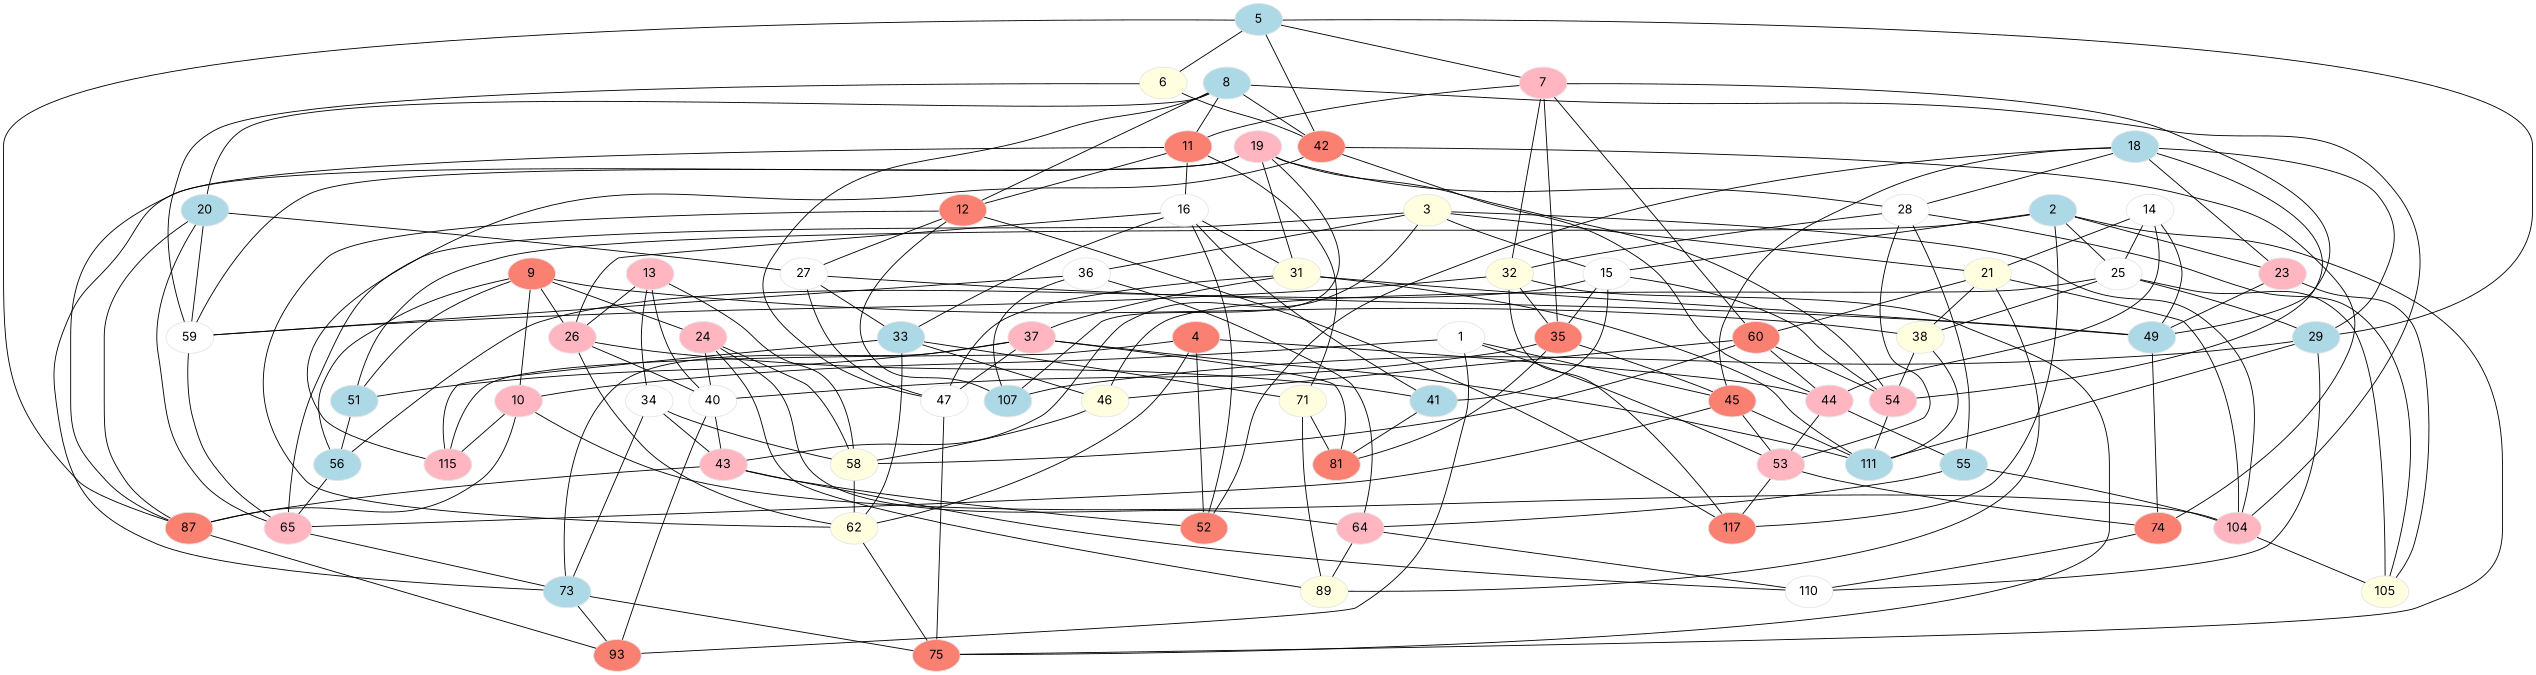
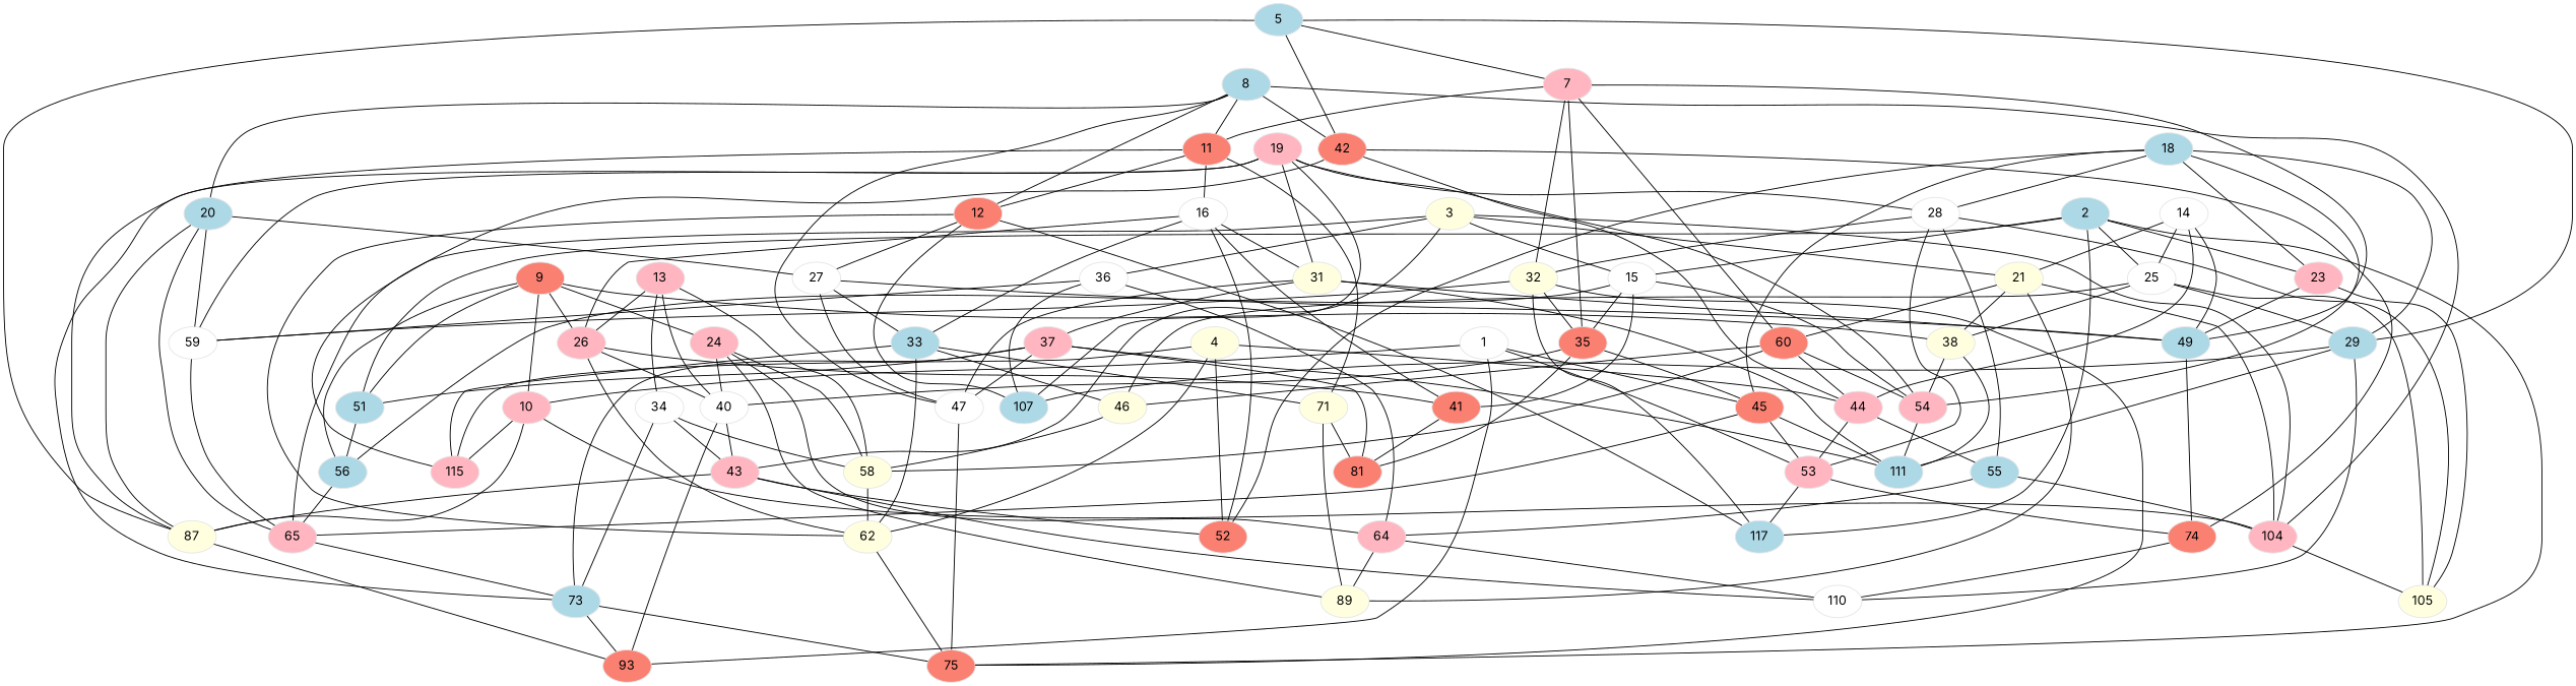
  graph {
    fontname=Inter
    node [color=gray90 fillcolor=lightpink fontname=Inter style=filled]
    edge [fontname=Inter]
    1 [fillcolor=white super="+88"]
    10 [super="+50"]
    45 [fillcolor=salmon super="+96"]
    53 [super="+118"]
    93 [fillcolor=salmon]
    104 [super="+113"]
    115
-   87 [fillcolor=salmon super="+99"]
+   87 [fillcolor=lightyellow super="+99"]
    111 [fillcolor=lightblue super="+112"]
    65 [super="+67"]
-   117 [fillcolor=salmon]
+   117 [fillcolor=lightblue]
    74 [fillcolor=salmon]
    2 [fillcolor=lightblue super="+102"]
    15 [fillcolor=white super="+103"]
    23
    25 [fillcolor=white super="+84"]
    51 [fillcolor=lightblue]
    75 [fillcolor=salmon super="+95"]
    35 [fillcolor=salmon super="+92"]
    56 [fillcolor=lightblue]
-   41 [fillcolor=lightblue]
+   41 [fillcolor=salmon]
    54 [super="+94"]
    49 [fillcolor=lightblue super="+114"]
    105 [fillcolor=lightyellow]
    29 [fillcolor=lightblue super="+63"]
    38 [fillcolor=lightyellow]
    46 [fillcolor=lightyellow]
    3 [fillcolor=lightyellow super="+17"]
    21 [fillcolor=lightyellow super="+79"]
    36 [fillcolor=white]
    43 [super="+76"]
    n32 [fillcolor=salmon label=60 super="+80"]
    89 [fillcolor=lightyellow]
    59 [fillcolor=white super="+60"]
    107 [fillcolor=lightblue]
    64 [super="+91"]
    52 [fillcolor=salmon]
    110 [fillcolor=white]
    73 [fillcolor=lightblue super="+100"]
    44 [super="+101"]
    55 [fillcolor=lightblue]
-   4 [fillcolor=salmon]
+   4 [fillcolor=lightyellow]
    62 [fillcolor=lightyellow super="+82"]
    5 [fillcolor=lightblue super="+108"]
-   6 [fillcolor=lightyellow]
    7 [super="+22"]
    42 [fillcolor=salmon super="+97"]
    11 [fillcolor=salmon super="+90"]
    32 [fillcolor=lightyellow super="+69"]
    12 [fillcolor=salmon super="+78"]
    16 [fillcolor=white super="+72"]
    71 [fillcolor=lightyellow super="+85"]
    58 [fillcolor=lightyellow super="+86"]
    40 [fillcolor=white super="+83"]
    81 [fillcolor=salmon super="+109"]
    8 [fillcolor=lightblue super="+116"]
    20 [fillcolor=lightblue super="+70"]
    47 [fillcolor=white super="+77"]
    27 [fillcolor=white super="+106"]
    9 [fillcolor=salmon super="+119"]
    24 [super="+98"]
    26 [super="+68"]
    31 [fillcolor=lightyellow super="+66"]
    33 [fillcolor=lightblue super="+61"]
    13
    34 [fillcolor=white]
    14 [fillcolor=white]
    37 [super="+57"]
    18 [fillcolor=lightblue super="+39"]
    28 [fillcolor=white super="+120"]
    19 [super="+48"]
    1 -- 10 [weight=2]
    1 -- 45
    1 -- 53
    1 -- 93
    10 -- 104
    10 -- 115
    10 -- 87
    45 -- 53
    45 -- 111
    45 -- 65
    53 -- 117
    53 -- 74
    104 -- 105
    87 -- 93
    65 -- 73
    74 -- 110
    2 -- 117
    2 -- 15
    2 -- 23
    2 -- 25
    2 -- 51
    2 -- 75
    15 -- 35
    15 -- 56
    15 -- 41
    15 -- 54
    23 -- 49
    23 -- 105
    25 -- 105
    25 -- 29
    25 -- 38
    25 -- 46
    51 -- 56
    35 -- 45
    35 -- 40
    35 -- 81
    56 -- 65
    41 -- 81
    54 -- 111
    49 -- 74
    29 -- 111
    29 -- 107
    29 -- 110
    38 -- 111
    38 -- 54
    46 -- 58
    3 -- 104
    3 -- 65
    3 -- 15
    3 -- 21
    3 -- 36
    3 -- 43
    21 -- 104
    21 -- 38
    21 -- n32
    21 -- 89
    36 -- 59
    36 -- 107
    36 -- 64
    43 -- 87
    43 -- 52
    43 -- 110
    n32 -- 54
    n32 -- 46
    n32 -- 44
    n32 -- 58
    59 -- 65
    64 -- 89
    64 -- 110
    73 -- 93
    73 -- 75
    44 -- 53
    44 -- 55
    55 -- 104
    55 -- 64
    4 -- 115
    4 -- 52
    4 -- 44
    4 -- 62
    62 -- 75
    5 -- 87
    5 -- 29
-   5 -- 6 [weight=2]
    5 -- 7
    5 -- 42
-   6 -- 59
-   6 -- 42
    7 -- 35
    7 -- 49
    7 -- n32
    7 -- 11
    7 -- 32
    42 -- 115
    42 -- 74
    42 -- 44
    11 -- 87
    11 -- 12
    11 -- 16
    11 -- 71
    32 -- 117
    32 -- 75
    32 -- 35
    32 -- 59
    12 -- 117
    12 -- 107
    12 -- 62
    12 -- 27
    16 -- 41
    16 -- 52
    16 -- 26
    16 -- 31
    16 -- 33
    71 -- 89
    71 -- 81 [weight=3]
    58 -- 62
    40 -- 93
    40 -- 43
    8 -- 104
    8 -- 42
    8 -- 11
    8 -- 12
    8 -- 20
    8 -- 47
    20 -- 87
    20 -- 65
    20 -- 59
    20 -- 27 [weight=2]
    47 -- 75 [weight=2]
    27 -- 49
    27 -- 47
    27 -- 33
    9 -- 10
    9 -- 51
    9 -- 56
    9 -- 38
    9 -- 24
    9 -- 26
    24 -- 89
    24 -- 64 [weight=2]
    24 -- 58
    24 -- 40
    26 -- 41
    26 -- 62
    26 -- 40
    31 -- 111
    31 -- 49
    31 -- 47
    31 -- 37
    33 -- 115
    33 -- 46
    33 -- 62
    33 -- 71
    13 -- 58
    13 -- 40
    13 -- 26
    13 -- 34
    34 -- 43
    34 -- 73
    34 -- 58
    14 -- 25
    14 -- 49
    14 -- 21
    14 -- 44
    37 -- 111
    37 -- 51
    37 -- 73
    37 -- 81
    37 -- 47
    18 -- 45
    18 -- 23
    18 -- 54
    18 -- 29
    18 -- 52
    18 -- 28
    28 -- 53
    28 -- 105
    28 -- 55
    28 -- 32
    19 -- 54
    19 -- 59
    19 -- 107
    19 -- 73
    19 -- 31
    19 -- 28
  }
